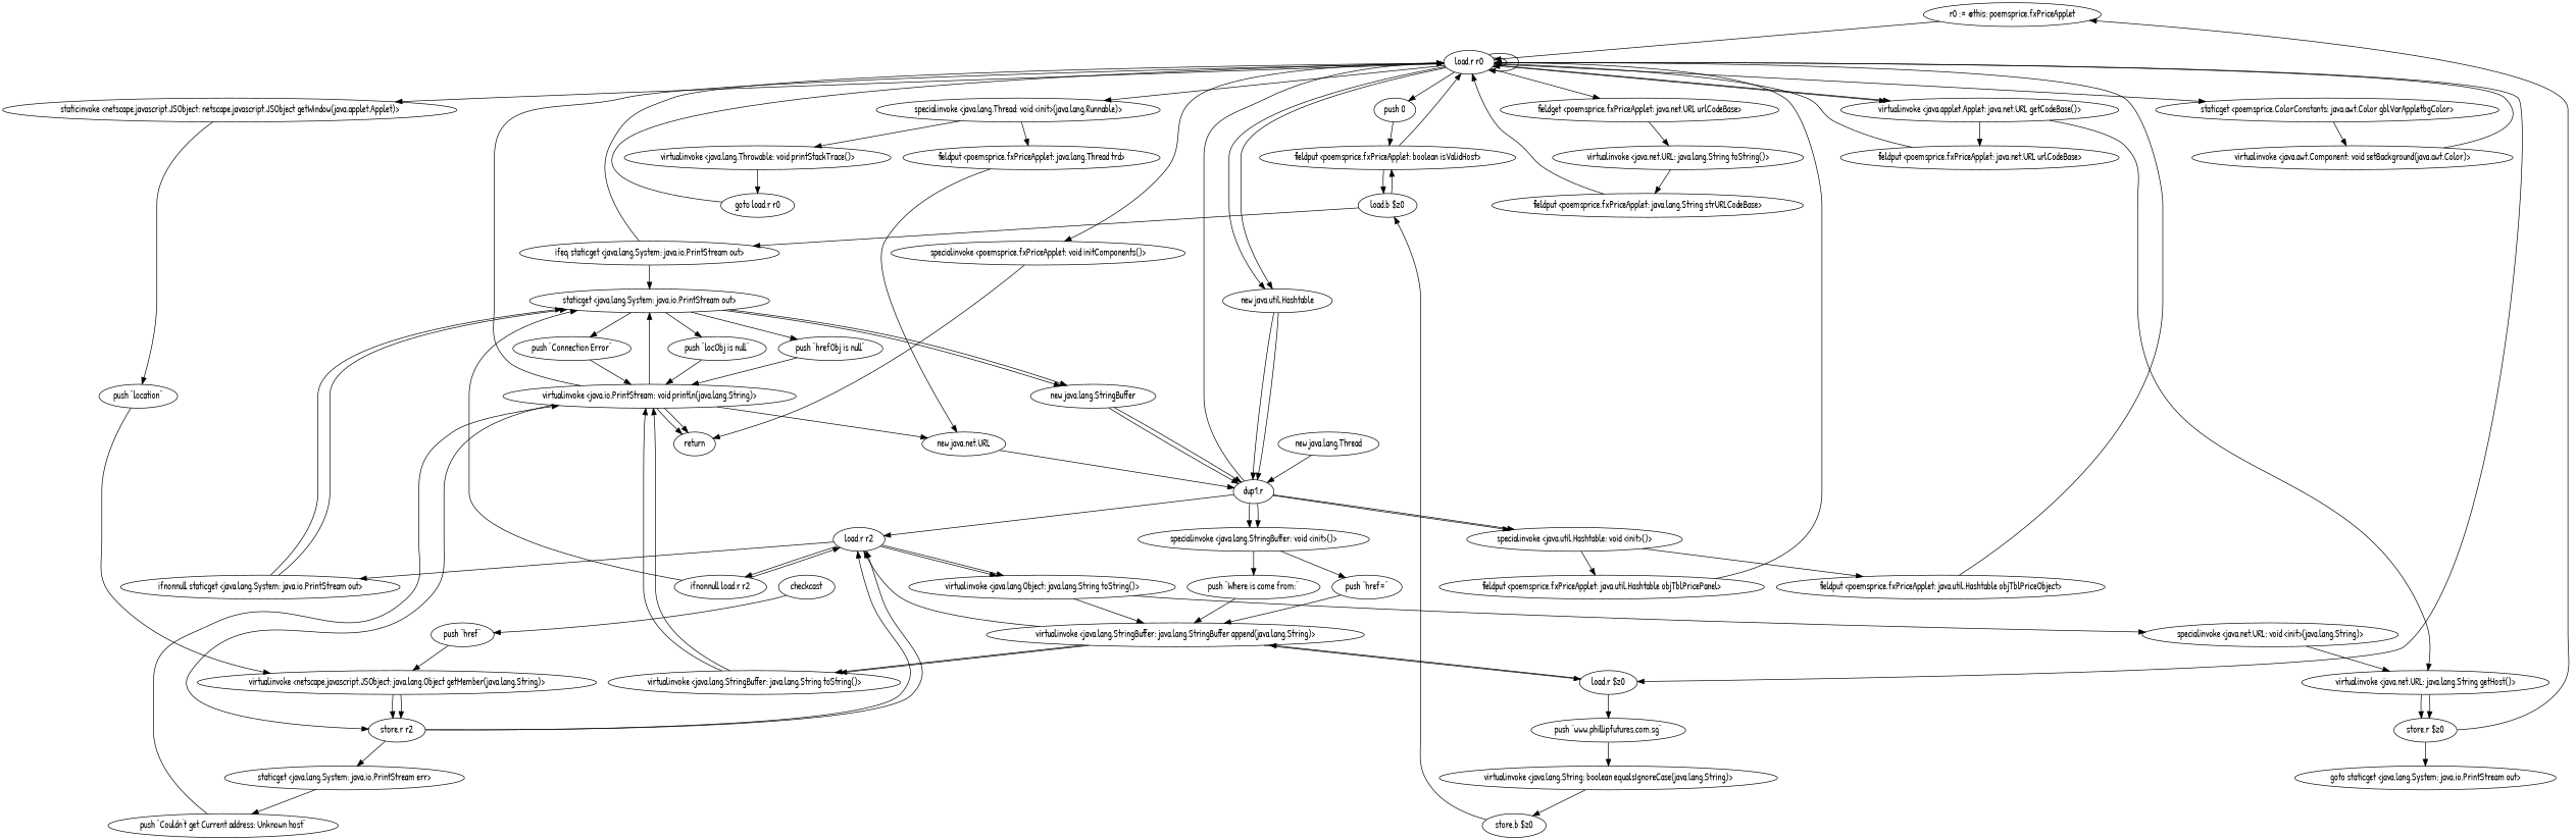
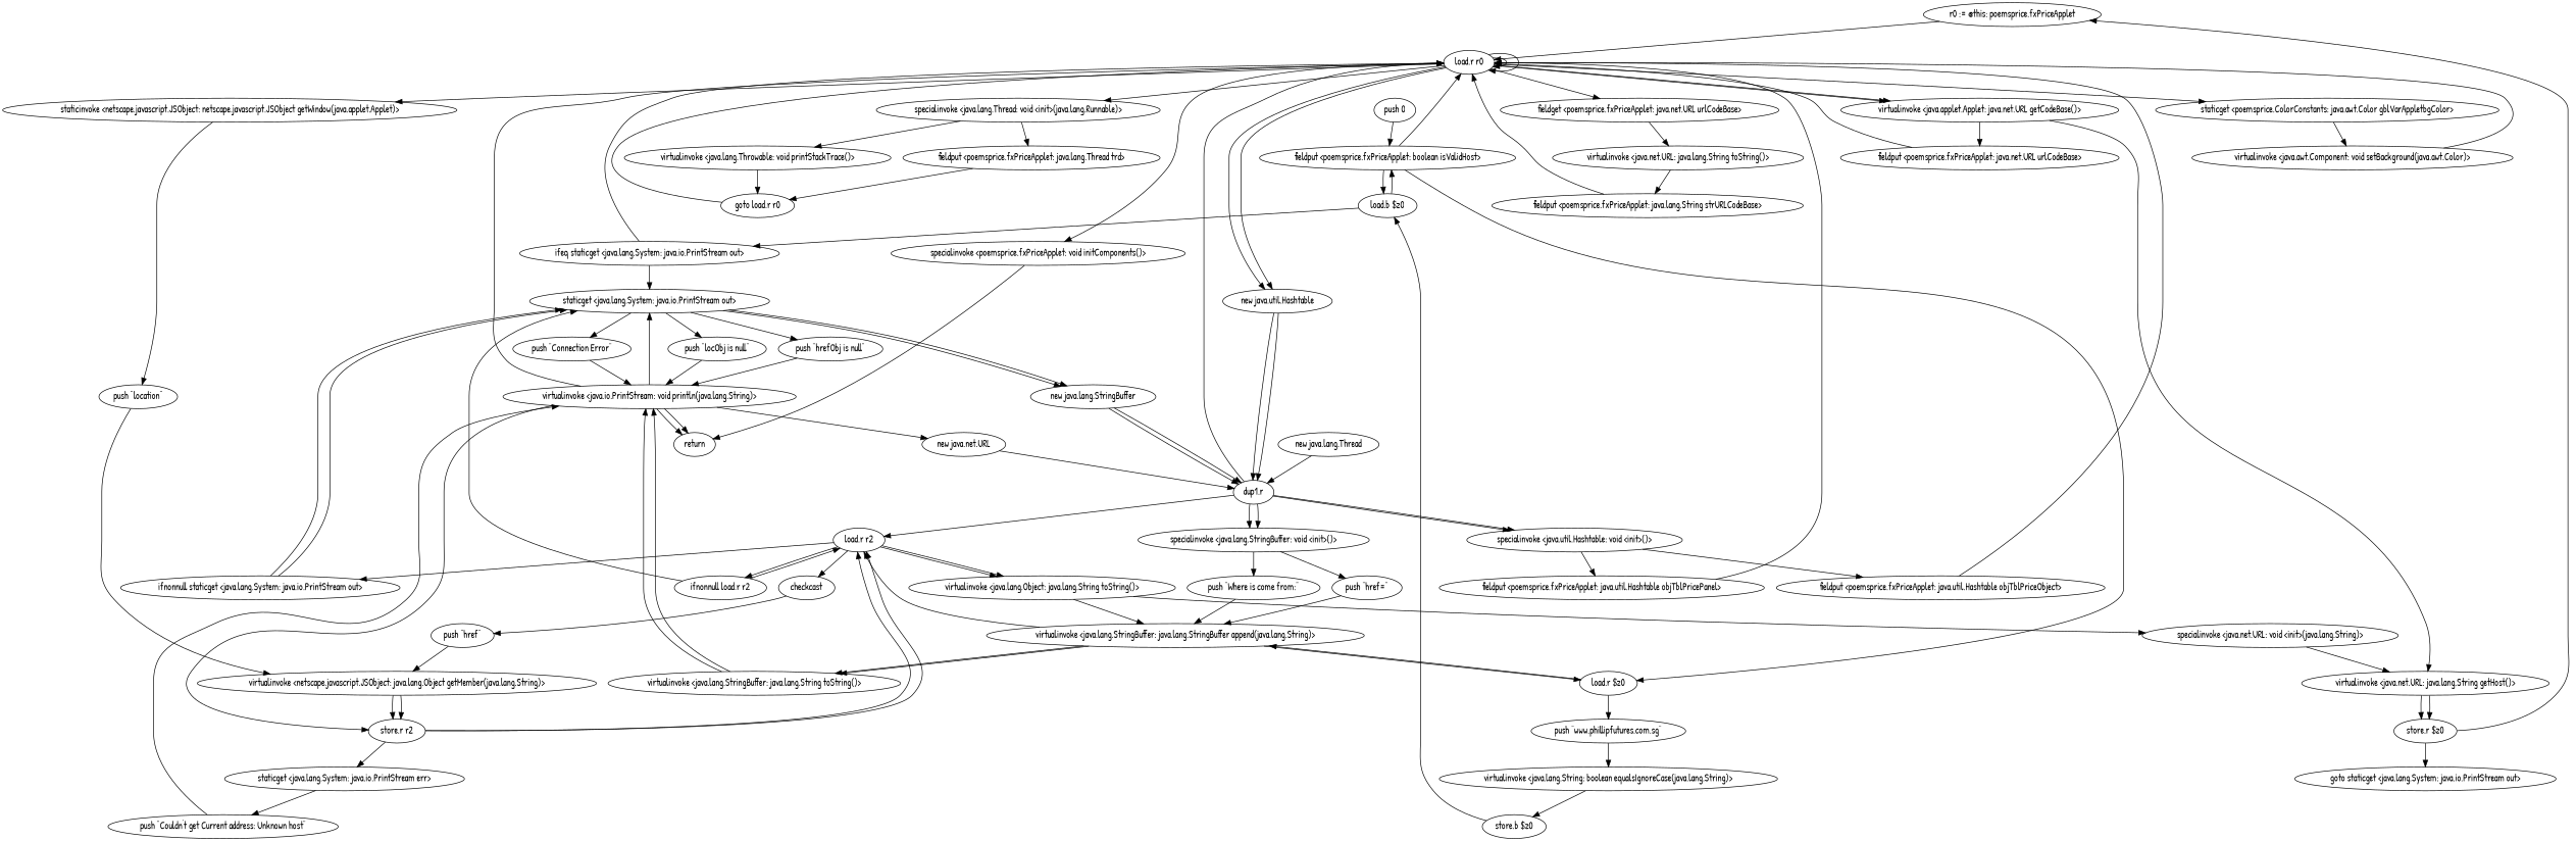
  digraph {
    fontname="Patrick Hand"
    node [fontname="Patrick Hand"]
    edge [fontname="Patrick Hand"]
    "r0 := @this: poemsprice.fxPriceApplet"
    "load.r r0"
    "push 0"
    "virtualinvoke <java.applet.Applet: java.net.URL getCodeBase()>"
    "staticinvoke <netscape.javascript.JSObject: netscape.javascript.JSObject getWindow(java.applet.Applet)>"
    "load.r $z0"
    "new java.util.Hashtable"
    "fieldget <poemsprice.fxPriceApplet: java.net.URL urlCodeBase>"
    "specialinvoke <java.lang.Thread: void <init>(java.lang.Runnable)>"
    "staticget <poemsprice.ColorConstants: java.awt.Color gblVarAppletbgColor>"
    "specialinvoke <poemsprice.fxPriceApplet: void initComponents()>"
    "fieldput <poemsprice.fxPriceApplet: boolean isValidHost>"
    "virtualinvoke <java.net.URL: java.lang.String getHost()>"
    "fieldput <poemsprice.fxPriceApplet: java.net.URL urlCodeBase>"
    "push \"location\""
    "virtualinvoke <java.lang.StringBuffer: java.lang.StringBuffer append(java.lang.String)>"
    "push \"www.phillipfutures.com.sg\""
    "dup1.r"
    "virtualinvoke <java.net.URL: java.lang.String toString()>"
    "new java.lang.Thread"
    "fieldput <poemsprice.fxPriceApplet: java.lang.Thread trd>"
    "virtualinvoke <java.lang.Throwable: void printStackTrace()>"
    "virtualinvoke <java.awt.Component: void setBackground(java.awt.Color)>"
    return
    "load.b $z0"
    "ifeq staticget <java.lang.System: java.io.PrintStream out>"
    "store.r $z0"
    "goto staticget <java.lang.System: java.io.PrintStream out>"
    "virtualinvoke <netscape.javascript.JSObject: java.lang.Object getMember(java.lang.String)>"
    "store.r r2"
    "load.r r2"
    "staticget <java.lang.System: java.io.PrintStream err>"
    "ifnonnull load.r r2"
    checkcast
    "ifnonnull staticget <java.lang.System: java.io.PrintStream out>"
    "virtualinvoke <java.lang.Object: java.lang.String toString()>"
    "push \"Couldn\'t get Current address: Unknown host\""
    "staticget <java.lang.System: java.io.PrintStream out>"
    "push \"href\""
    "specialinvoke <java.net.URL: void <init>(java.lang.String)>"
    "push \"locObj is null\""
    "push \"hrefObj is null\""
    "new java.lang.StringBuffer"
    "push \"Connection Error\""
    "virtualinvoke <java.io.PrintStream: void println(java.lang.String)>"
    "new java.net.URL"
    "specialinvoke <java.lang.StringBuffer: void <init>()>"
    "specialinvoke <java.util.Hashtable: void <init>()>"
    "push \"Where is come from:\""
    "push \"href=\""
    "fieldput <poemsprice.fxPriceApplet: java.util.Hashtable objTblPricePanel>"
    "fieldput <poemsprice.fxPriceApplet: java.util.Hashtable objTblPriceObject>"
    "virtualinvoke <java.lang.StringBuffer: java.lang.String toString()>"
    "virtualinvoke <java.lang.String: boolean equalsIgnoreCase(java.lang.String)>"
    "store.b $z0"
    "fieldput <poemsprice.fxPriceApplet: java.lang.String strURLCodeBase>"
    "goto load.r r0"
    "r0 := @this: poemsprice.fxPriceApplet" -> "load.r r0"
    "load.r r0" -> "load.r r0"
    "load.r r0" -> "load.r r0"
-   "load.r r0" -> "push 0"
    "load.r r0" -> "virtualinvoke <java.applet.Applet: java.net.URL getCodeBase()>"
    "load.r r0" -> "virtualinvoke <java.applet.Applet: java.net.URL getCodeBase()>"
    "load.r r0" -> "staticinvoke <netscape.javascript.JSObject: netscape.javascript.JSObject getWindow(java.applet.Applet)>"
-   "load.r r0" -> "load.r $z0"
+   "fieldput <poemsprice.fxPriceApplet: boolean isValidHost>" -> "load.r $z0"
    "load.r r0" -> "new java.util.Hashtable"
    "load.r r0" -> "new java.util.Hashtable"
    "load.r r0" -> "fieldget <poemsprice.fxPriceApplet: java.net.URL urlCodeBase>"
    "load.r r0" -> "specialinvoke <java.lang.Thread: void <init>(java.lang.Runnable)>"
    "load.r r0" -> "staticget <poemsprice.ColorConstants: java.awt.Color gblVarAppletbgColor>"
    "load.r r0" -> "specialinvoke <poemsprice.fxPriceApplet: void initComponents()>"
    "push 0" -> "fieldput <poemsprice.fxPriceApplet: boolean isValidHost>"
    "virtualinvoke <java.applet.Applet: java.net.URL getCodeBase()>" -> "virtualinvoke <java.net.URL: java.lang.String getHost()>"
    "virtualinvoke <java.applet.Applet: java.net.URL getCodeBase()>" -> "fieldput <poemsprice.fxPriceApplet: java.net.URL urlCodeBase>"
    "staticinvoke <netscape.javascript.JSObject: netscape.javascript.JSObject getWindow(java.applet.Applet)>" -> "push \"location\""
    "load.r $z0" -> "virtualinvoke <java.lang.StringBuffer: java.lang.StringBuffer append(java.lang.String)>"
    "load.r $z0" -> "push \"www.phillipfutures.com.sg\""
    "new java.util.Hashtable" -> "dup1.r"
    "new java.util.Hashtable" -> "dup1.r"
    "fieldget <poemsprice.fxPriceApplet: java.net.URL urlCodeBase>" -> "virtualinvoke <java.net.URL: java.lang.String toString()>"
    "specialinvoke <java.lang.Thread: void <init>(java.lang.Runnable)>" -> "fieldput <poemsprice.fxPriceApplet: java.lang.Thread trd>"
    "specialinvoke <java.lang.Thread: void <init>(java.lang.Runnable)>" -> "virtualinvoke <java.lang.Throwable: void printStackTrace()>"
    "staticget <poemsprice.ColorConstants: java.awt.Color gblVarAppletbgColor>" -> "virtualinvoke <java.awt.Component: void setBackground(java.awt.Color)>"
    "specialinvoke <poemsprice.fxPriceApplet: void initComponents()>" -> return
    "fieldput <poemsprice.fxPriceApplet: boolean isValidHost>" -> "load.r r0"
    "fieldput <poemsprice.fxPriceApplet: boolean isValidHost>" -> "load.b $z0"
    "virtualinvoke <java.net.URL: java.lang.String getHost()>" -> "store.r $z0"
    "virtualinvoke <java.net.URL: java.lang.String getHost()>" -> "store.r $z0"
    "fieldput <poemsprice.fxPriceApplet: java.net.URL urlCodeBase>" -> "load.r r0"
    "push \"location\"" -> "virtualinvoke <netscape.javascript.JSObject: java.lang.Object getMember(java.lang.String)>"
    "virtualinvoke <java.lang.StringBuffer: java.lang.StringBuffer append(java.lang.String)>" -> "load.r $z0"
    "virtualinvoke <java.lang.StringBuffer: java.lang.StringBuffer append(java.lang.String)>" -> "load.r r2"
    "virtualinvoke <java.lang.StringBuffer: java.lang.StringBuffer append(java.lang.String)>" -> "virtualinvoke <java.lang.StringBuffer: java.lang.String toString()>"
    "virtualinvoke <java.lang.StringBuffer: java.lang.StringBuffer append(java.lang.String)>" -> "virtualinvoke <java.lang.StringBuffer: java.lang.String toString()>"
    "push \"www.phillipfutures.com.sg\"" -> "virtualinvoke <java.lang.String: boolean equalsIgnoreCase(java.lang.String)>"
    "dup1.r" -> "load.r r0"
    "dup1.r" -> "load.r r2"
    "dup1.r" -> "specialinvoke <java.lang.StringBuffer: void <init>()>"
    "dup1.r" -> "specialinvoke <java.lang.StringBuffer: void <init>()>"
    "dup1.r" -> "specialinvoke <java.util.Hashtable: void <init>()>"
    "dup1.r" -> "specialinvoke <java.util.Hashtable: void <init>()>"
    "virtualinvoke <java.net.URL: java.lang.String toString()>" -> "fieldput <poemsprice.fxPriceApplet: java.lang.String strURLCodeBase>"
    "new java.lang.Thread" -> "dup1.r"
-   "fieldput <poemsprice.fxPriceApplet: java.lang.Thread trd>" -> "new java.net.URL"
+   "fieldput <poemsprice.fxPriceApplet: java.lang.Thread trd>" -> "goto load.r r0"
    "virtualinvoke <java.lang.Throwable: void printStackTrace()>" -> "goto load.r r0"
    "virtualinvoke <java.awt.Component: void setBackground(java.awt.Color)>" -> "load.r r0"
    "load.b $z0" -> "fieldput <poemsprice.fxPriceApplet: boolean isValidHost>"
    "load.b $z0" -> "ifeq staticget <java.lang.System: java.io.PrintStream out>"
    "ifeq staticget <java.lang.System: java.io.PrintStream out>" -> "load.r r0"
    "ifeq staticget <java.lang.System: java.io.PrintStream out>" -> "staticget <java.lang.System: java.io.PrintStream out>"
    "store.r $z0" -> "r0 := @this: poemsprice.fxPriceApplet"
    "store.r $z0" -> "goto staticget <java.lang.System: java.io.PrintStream out>"
    "virtualinvoke <netscape.javascript.JSObject: java.lang.Object getMember(java.lang.String)>" -> "store.r r2"
    "virtualinvoke <netscape.javascript.JSObject: java.lang.Object getMember(java.lang.String)>" -> "store.r r2"
    "store.r r2" -> "load.r r2"
    "store.r r2" -> "load.r r2"
    "store.r r2" -> "staticget <java.lang.System: java.io.PrintStream err>"
    "load.r r2" -> "ifnonnull load.r r2"
+   "load.r r2" -> checkcast
    "load.r r2" -> "ifnonnull staticget <java.lang.System: java.io.PrintStream out>"
    "load.r r2" -> "virtualinvoke <java.lang.Object: java.lang.String toString()>"
    "load.r r2" -> "virtualinvoke <java.lang.Object: java.lang.String toString()>"
    "staticget <java.lang.System: java.io.PrintStream err>" -> "push \"Couldn\'t get Current address: Unknown host\""
    "ifnonnull load.r r2" -> "load.r r2"
    "ifnonnull load.r r2" -> "staticget <java.lang.System: java.io.PrintStream out>"
    checkcast -> "push \"href\""
    "ifnonnull staticget <java.lang.System: java.io.PrintStream out>" -> "staticget <java.lang.System: java.io.PrintStream out>"
    "ifnonnull staticget <java.lang.System: java.io.PrintStream out>" -> "staticget <java.lang.System: java.io.PrintStream out>"
    "virtualinvoke <java.lang.Object: java.lang.String toString()>" -> "virtualinvoke <java.lang.StringBuffer: java.lang.StringBuffer append(java.lang.String)>"
    "virtualinvoke <java.lang.Object: java.lang.String toString()>" -> "specialinvoke <java.net.URL: void <init>(java.lang.String)>"
    "push \"Couldn\'t get Current address: Unknown host\"" -> "virtualinvoke <java.io.PrintStream: void println(java.lang.String)>"
    "staticget <java.lang.System: java.io.PrintStream out>" -> "push \"locObj is null\""
    "staticget <java.lang.System: java.io.PrintStream out>" -> "push \"hrefObj is null\""
    "staticget <java.lang.System: java.io.PrintStream out>" -> "new java.lang.StringBuffer"
    "staticget <java.lang.System: java.io.PrintStream out>" -> "new java.lang.StringBuffer"
    "staticget <java.lang.System: java.io.PrintStream out>" -> "push \"Connection Error\""
    "push \"href\"" -> "virtualinvoke <netscape.javascript.JSObject: java.lang.Object getMember(java.lang.String)>"
    "specialinvoke <java.net.URL: void <init>(java.lang.String)>" -> "virtualinvoke <java.net.URL: java.lang.String getHost()>"
    "push \"locObj is null\"" -> "virtualinvoke <java.io.PrintStream: void println(java.lang.String)>"
    "push \"hrefObj is null\"" -> "virtualinvoke <java.io.PrintStream: void println(java.lang.String)>"
    "new java.lang.StringBuffer" -> "dup1.r"
    "new java.lang.StringBuffer" -> "dup1.r"
    "push \"Connection Error\"" -> "virtualinvoke <java.io.PrintStream: void println(java.lang.String)>"
    "virtualinvoke <java.io.PrintStream: void println(java.lang.String)>" -> "load.r r0"
    "virtualinvoke <java.io.PrintStream: void println(java.lang.String)>" -> return
    "virtualinvoke <java.io.PrintStream: void println(java.lang.String)>" -> return
    "virtualinvoke <java.io.PrintStream: void println(java.lang.String)>" -> "store.r r2"
    "virtualinvoke <java.io.PrintStream: void println(java.lang.String)>" -> "staticget <java.lang.System: java.io.PrintStream out>"
    "virtualinvoke <java.io.PrintStream: void println(java.lang.String)>" -> "new java.net.URL"
    "new java.net.URL" -> "dup1.r"
    "specialinvoke <java.lang.StringBuffer: void <init>()>" -> "push \"Where is come from:\""
    "specialinvoke <java.lang.StringBuffer: void <init>()>" -> "push \"href=\""
    "specialinvoke <java.util.Hashtable: void <init>()>" -> "fieldput <poemsprice.fxPriceApplet: java.util.Hashtable objTblPricePanel>"
    "specialinvoke <java.util.Hashtable: void <init>()>" -> "fieldput <poemsprice.fxPriceApplet: java.util.Hashtable objTblPriceObject>"
    "push \"Where is come from:\"" -> "virtualinvoke <java.lang.StringBuffer: java.lang.StringBuffer append(java.lang.String)>"
    "push \"href=\"" -> "virtualinvoke <java.lang.StringBuffer: java.lang.StringBuffer append(java.lang.String)>"
    "fieldput <poemsprice.fxPriceApplet: java.util.Hashtable objTblPricePanel>" -> "load.r r0"
    "fieldput <poemsprice.fxPriceApplet: java.util.Hashtable objTblPriceObject>" -> "load.r r0"
    "virtualinvoke <java.lang.StringBuffer: java.lang.String toString()>" -> "virtualinvoke <java.io.PrintStream: void println(java.lang.String)>"
    "virtualinvoke <java.lang.StringBuffer: java.lang.String toString()>" -> "virtualinvoke <java.io.PrintStream: void println(java.lang.String)>"
    "virtualinvoke <java.lang.String: boolean equalsIgnoreCase(java.lang.String)>" -> "store.b $z0"
    "store.b $z0" -> "load.b $z0"
    "fieldput <poemsprice.fxPriceApplet: java.lang.String strURLCodeBase>" -> "load.r r0"
    "goto load.r r0" -> "load.r r0"
  }
